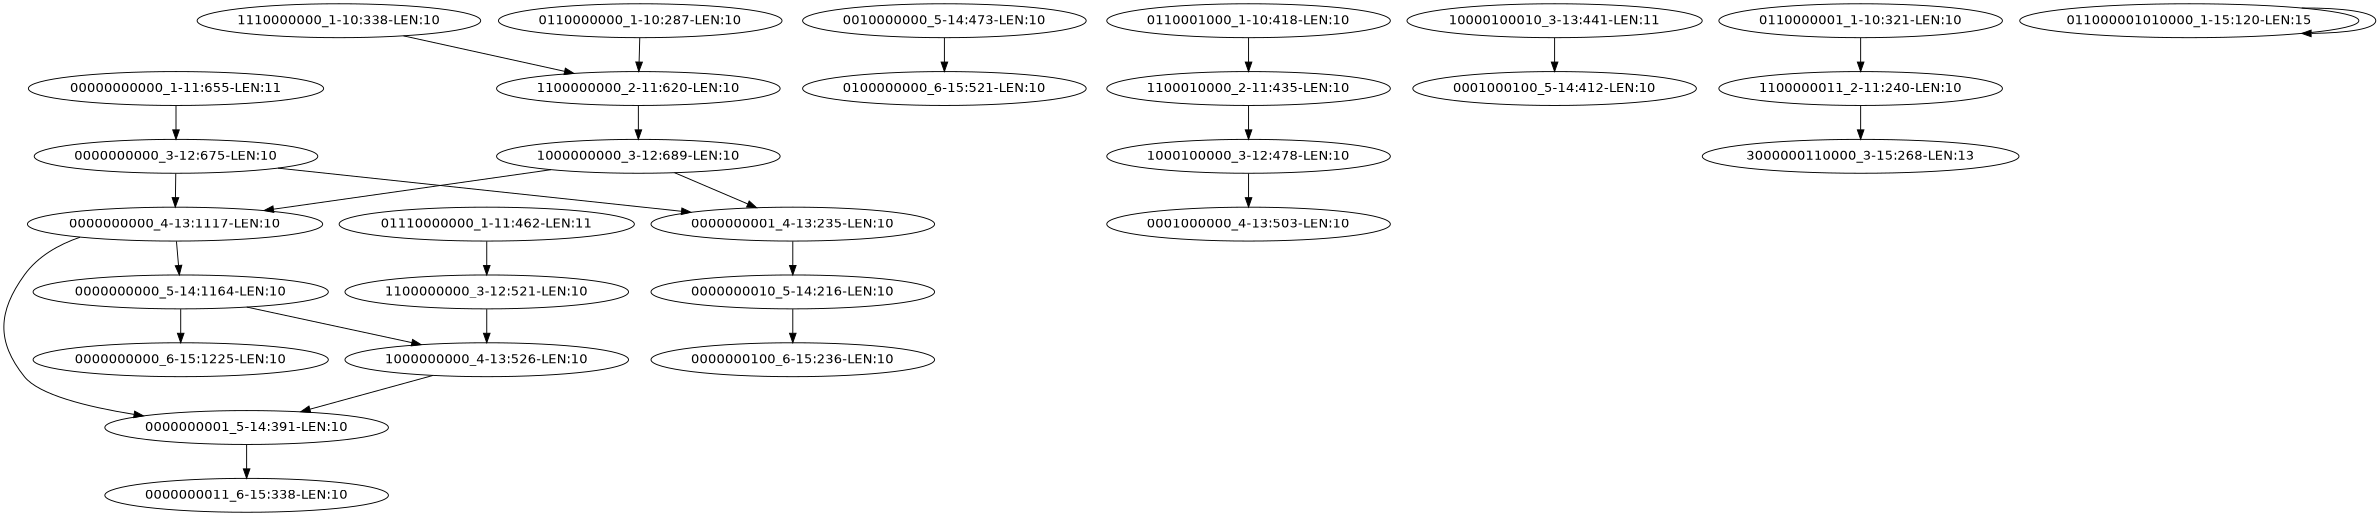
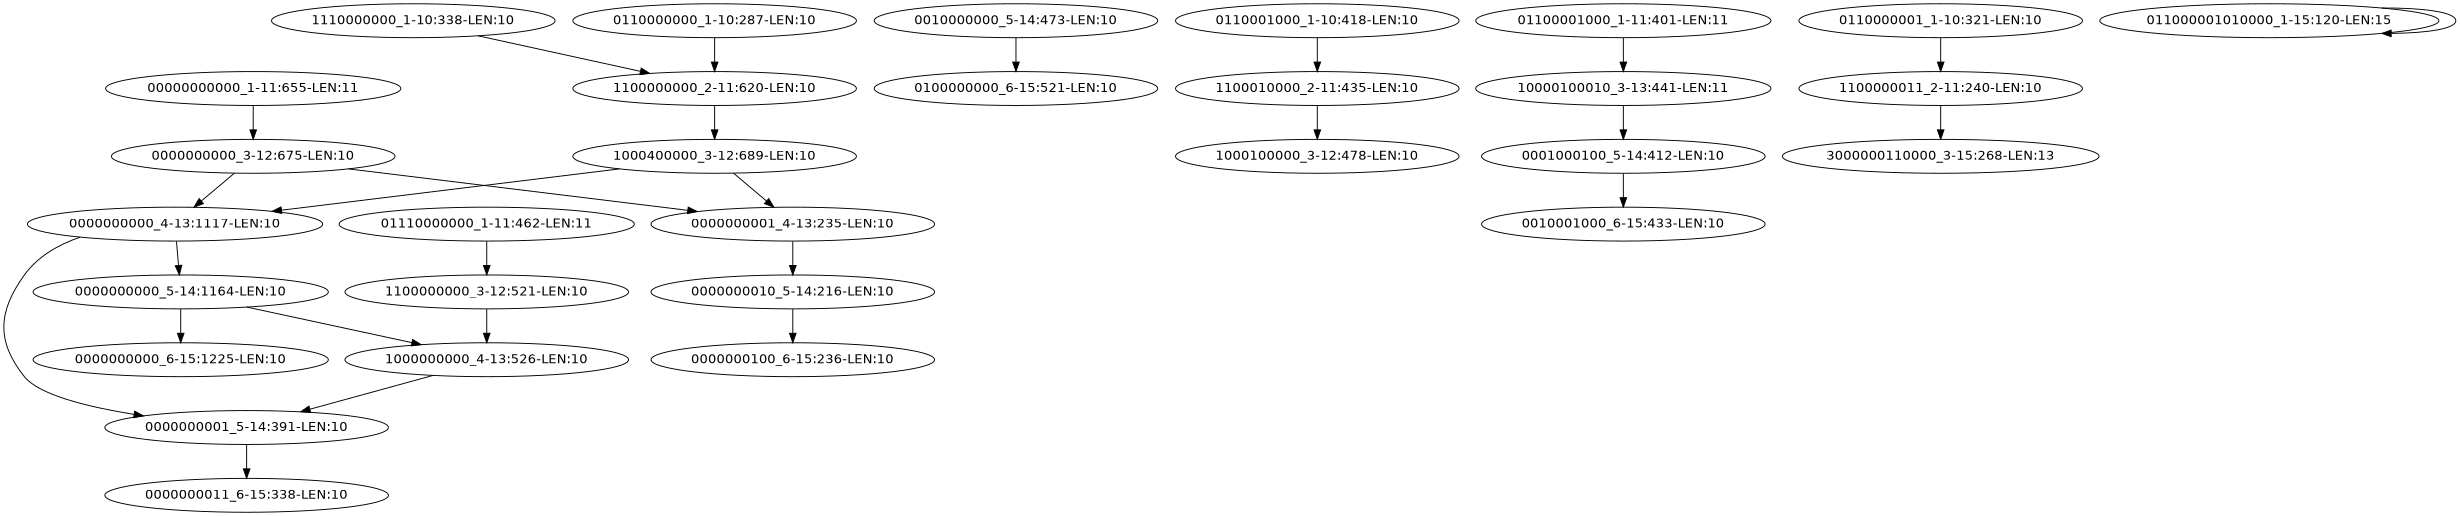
  digraph {
    fontname="DejaVu Sans"
    node [fontname="DejaVu Sans"]
    edge [fontname="DejaVu Sans"]
    "0000000001_4-13:235-LEN:10"
    "0000000010_5-14:216-LEN:10"
    "0000000100_6-15:236-LEN:10"
    "0010000000_5-14:473-LEN:10"
    "0100000000_6-15:521-LEN:10"
    "0000000000_5-14:1164-LEN:10"
    "0000000000_6-15:1225-LEN:10"
    "1000000000_4-13:526-LEN:10"
    "1100010000_2-11:435-LEN:10"
    "1000100000_3-12:478-LEN:10"
-   "0001000000_4-13:503-LEN:10"
    "0000000000_3-12:675-LEN:10"
    "0000000000_4-13:1117-LEN:10"
    "0000000001_5-14:391-LEN:10"
    "0000000011_6-15:338-LEN:10"
    "1100000000_2-11:620-LEN:10"
-   "1000000000_3-12:689-LEN:10"
+   "1000000000_3-12:689-LEN:10" [label="1000400000_3-12:689-LEN:10"]
    "0001000100_5-14:412-LEN:10"
+   "0010001000_6-15:433-LEN:10"
    "10000100010_3-13:441-LEN:11"
    "1110000000_1-10:338-LEN:10"
    "0110000001_1-10:321-LEN:10"
    "1100000011_2-11:240-LEN:10"
    n24 [label="3000000110000_3-15:268-LEN:13"]
    "01110000000_1-11:462-LEN:11"
    "1100000000_3-12:521-LEN:10"
    "0110001000_1-10:418-LEN:10"
    "00000000000_1-11:655-LEN:11"
    "011000001010000_1-15:120-LEN:15"
    "0110000000_1-10:287-LEN:10"
+   "01100001000_1-11:401-LEN:11"
    "0000000001_4-13:235-LEN:10" -> "0000000010_5-14:216-LEN:10"
    "0000000010_5-14:216-LEN:10" -> "0000000100_6-15:236-LEN:10"
    "0010000000_5-14:473-LEN:10" -> "0100000000_6-15:521-LEN:10"
    "0000000000_5-14:1164-LEN:10" -> "0000000000_6-15:1225-LEN:10"
    "0000000000_5-14:1164-LEN:10" -> "1000000000_4-13:526-LEN:10"
    "1000000000_4-13:526-LEN:10" -> "0000000001_5-14:391-LEN:10"
    "1100010000_2-11:435-LEN:10" -> "1000100000_3-12:478-LEN:10"
-   "1000100000_3-12:478-LEN:10" -> "0001000000_4-13:503-LEN:10"
    "0000000000_3-12:675-LEN:10" -> "0000000001_4-13:235-LEN:10"
    "0000000000_3-12:675-LEN:10" -> "0000000000_4-13:1117-LEN:10"
    "0000000000_4-13:1117-LEN:10" -> "0000000000_5-14:1164-LEN:10"
    "0000000000_4-13:1117-LEN:10" -> "0000000001_5-14:391-LEN:10"
    "0000000001_5-14:391-LEN:10" -> "0000000011_6-15:338-LEN:10"
    "1100000000_2-11:620-LEN:10" -> "1000000000_3-12:689-LEN:10"
    "1000000000_3-12:689-LEN:10" -> "0000000001_4-13:235-LEN:10"
    "1000000000_3-12:689-LEN:10" -> "0000000000_4-13:1117-LEN:10"
+   "0001000100_5-14:412-LEN:10" -> "0010001000_6-15:433-LEN:10"
    "10000100010_3-13:441-LEN:11" -> "0001000100_5-14:412-LEN:10"
    "1110000000_1-10:338-LEN:10" -> "1100000000_2-11:620-LEN:10"
    "0110000001_1-10:321-LEN:10" -> "1100000011_2-11:240-LEN:10"
    "1100000011_2-11:240-LEN:10" -> n24
    "01110000000_1-11:462-LEN:11" -> "1100000000_3-12:521-LEN:10"
    "1100000000_3-12:521-LEN:10" -> "1000000000_4-13:526-LEN:10"
    "0110001000_1-10:418-LEN:10" -> "1100010000_2-11:435-LEN:10"
    "00000000000_1-11:655-LEN:11" -> "0000000000_3-12:675-LEN:10"
    "011000001010000_1-15:120-LEN:15" -> "011000001010000_1-15:120-LEN:15"
    "0110000000_1-10:287-LEN:10" -> "1100000000_2-11:620-LEN:10"
+   "01100001000_1-11:401-LEN:11" -> "10000100010_3-13:441-LEN:11"
  }
